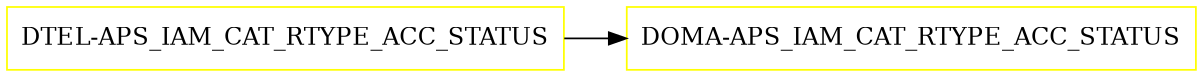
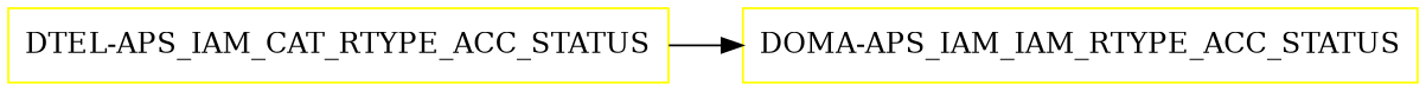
  digraph {
    rankdir=LR
    node [color=yellow shape=box]
    "DTEL-APS_IAM_CAT_RTYPE_ACC_STATUS"
-   "DOMA-APS_IAM_CAT_RTYPE_ACC_STATUS"
+   "DOMA-APS_IAM_CAT_RTYPE_ACC_STATUS" [label="DOMA-APS_IAM_IAM_RTYPE_ACC_STATUS"]
    "DTEL-APS_IAM_CAT_RTYPE_ACC_STATUS" -> "DOMA-APS_IAM_CAT_RTYPE_ACC_STATUS"
  }
